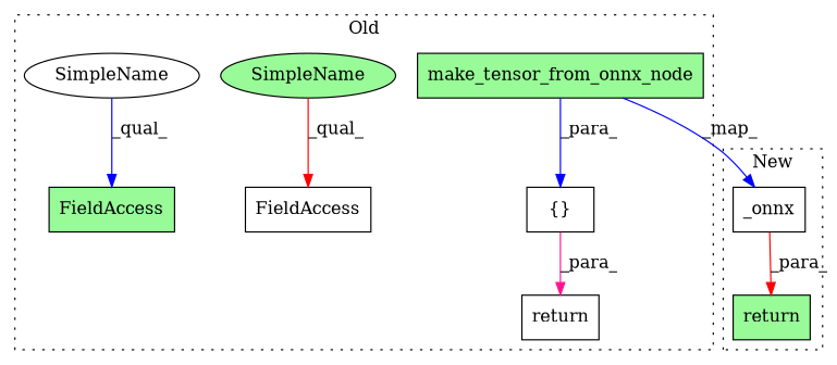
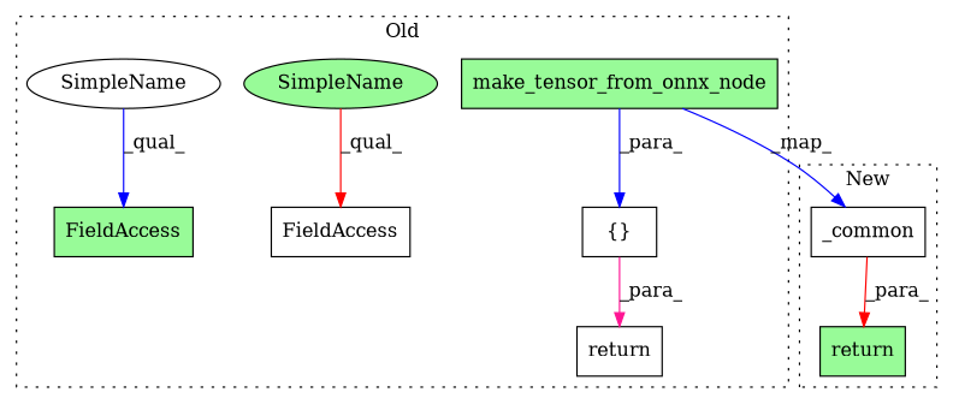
  digraph {
    node [a=32 l=10 s=462 shape=box style=filled fillcolor=white]
    edge [color=blue]
    n1 [l="27,1" label=make_tensor_from_onnx_node s="508,546" fillcolor=palegreen]
    n2 [a=4 l="1,1" label="{}" s="662,670"]
    n3 [a=22 label=FieldAccess fillcolor=palegreen]
    n4 [a=22 label=FieldAccess s=423]
    n5 [a=41 l=7 label=return s=646]
    n6 [a=42 l=4 label=SimpleName s=423 shape=ellipse fillcolor=palegreen]
    n7 [a=42 l=4 label=SimpleName shape=ellipse]
-   n8 [l="8,1" label=_onnx s="743,762"]
+   n8 [l="8,1" label=_common s="743,762"]
    n9 [a=41 l=7 label=return s=732 fillcolor=palegreen]
    subgraph cluster_1 {
      label=Old
      style=dotted
      n1
      n2
      n3
      n4
      n5
      n6
      n7
    }
    subgraph cluster_2 {
      label=New
      style=dotted
      n8
      n9
    }
    n1 -> n2 [label=_para_]
    n1 -> n8 [label=_map_]
    n2 -> n5 [label=_para_ color=deeppink]
    n6 -> n4 [label=_qual_ color=red]
    n7 -> n3 [label=_qual_]
    n8 -> n9 [label=_para_ color=red]
  }
